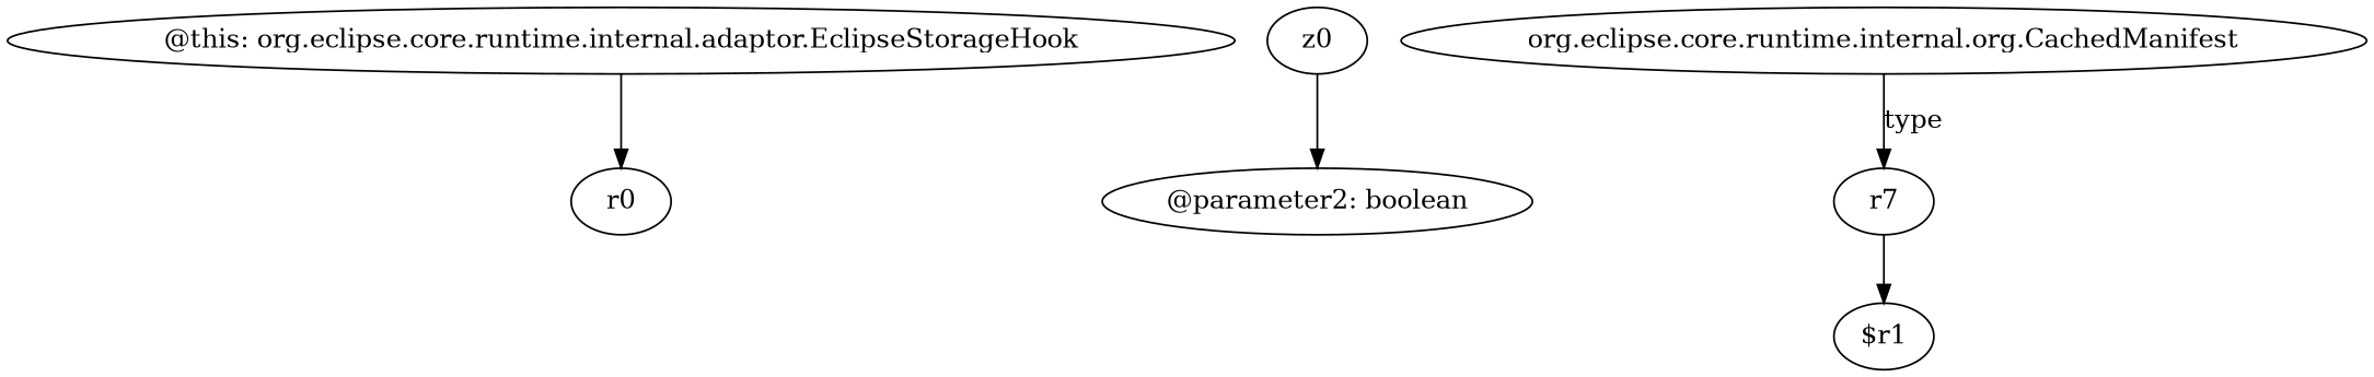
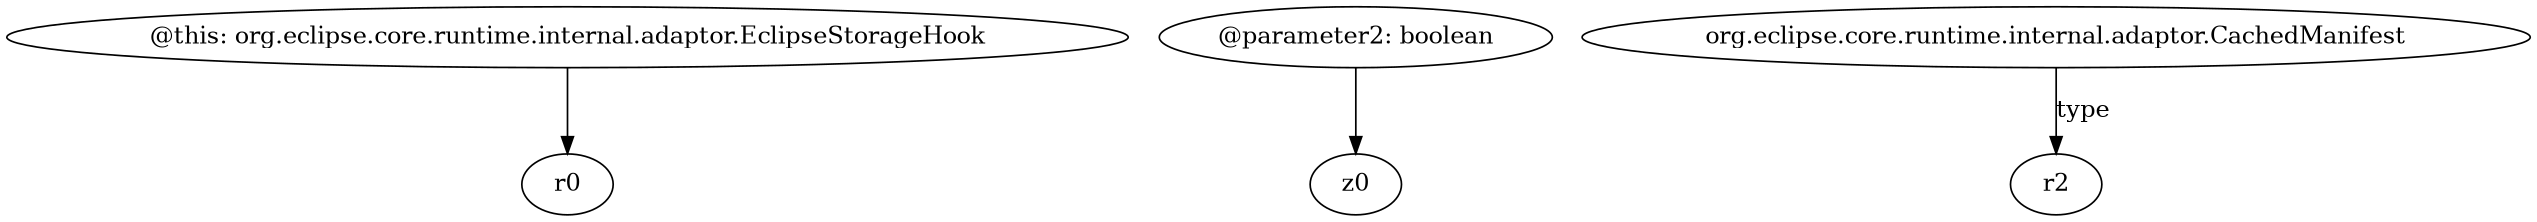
  digraph {
    n1 [label="@this: org.eclipse.core.runtime.internal.adaptor.EclipseStorageHook"]
    n2 [label=r0]
    n3 [label="@parameter2: boolean"]
    n4 [label=z0]
-   n5 [label=r7]
-   n6 [label="$r1"]
-   n7 [label="org.eclipse.core.runtime.internal.org.CachedManifest"]
+   n5 [label=r2]
+   n7 [label="org.eclipse.core.runtime.internal.adaptor.CachedManifest"]
    n1 -> n2
-   n4 -> n3
-   n5 -> n6
+   n3 -> n4
    n7 -> n5 [label=type]
  }
